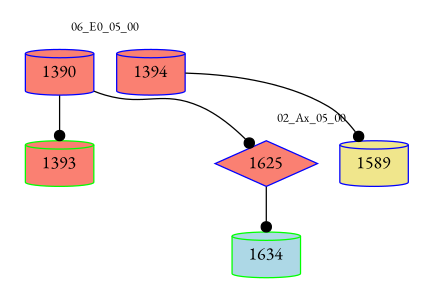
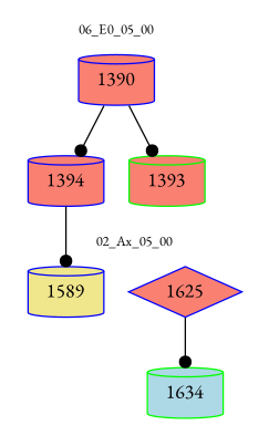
  digraph {
    fontname="EB Garamond"
    node [color=blue fillcolor=salmon fontname="EB Garamond" shape=cylinder style=filled]
    edge [arrowhead=dot color=black fontname="EB Garamond"]
    n1 [label=1625 shape=diamond]
    n2 [fillcolor=khaki label=1589]
    n3 [color=green fillcolor=lightblue label=1634]
    n4 [label=1390]
    n5 [label=1394]
    n6 [color=green label=1393]
    subgraph cluster_1 {
      color=white
      fontsize=10
      label="02_Ax_05_00"
      n1
      n2
      n3
    }
    subgraph cluster_2 {
      color=white
      fontsize=10
      label="06_E0_05_00"
      n4
      n5
      n6
    }
    n1 -> n3
-   n4 -> n1
+   n4 -> n5
    n4 -> n6
    n5 -> n2
  }
